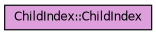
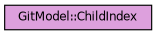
  digraph {
    rankdir=LR
-   n1 [color=black fillcolor=plum fontname=Helvetica fontsize=10 height=0.2 label="ChildIndex::ChildIndex" shape=record style=filled width=0.4]
+   n1 [color=black fillcolor=plum fontname=Helvetica fontsize=10 height=0.2 label="GitModel::ChildIndex" shape=record style=filled width=0.4]
  }
